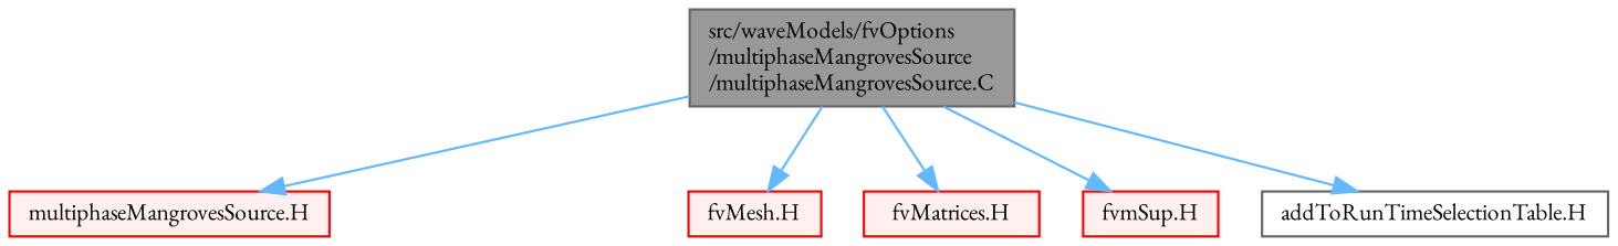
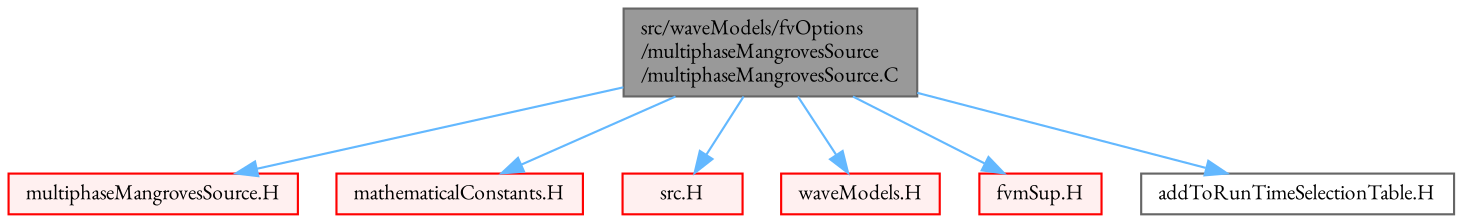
  digraph {
    fontname="EB Garamond"
    node [color=red fillcolor="#FFF0F0" fontname="EB Garamond" fontsize=10 shape=box style=filled]
    edge [color=steelblue1 fontname="EB Garamond" fontsize=10 labelfontname=Helvetica labelfontsize=10 style=solid]
    n1 [color=gray40 fillcolor=grey60 fontcolor=black height=0.2 label="src/waveModels/fvOptions\l/multiphaseMangrovesSource\l/multiphaseMangrovesSource.C" width=0.4]
    n2 [height=0.2 label="multiphaseMangrovesSource.H" width=0.4]
-   n4 [height=0.2 label="fvMesh.H" width=0.4]
-   n5 [height=0.2 label="fvMatrices.H" width=0.4]
+   n3 [height=0.2 label="mathematicalConstants.H" width=0.4]
+   n4 [height=0.2 label="src.H" width=0.4]
+   n5 [height=0.2 label="waveModels.H" width=0.4]
    n6 [height=0.2 label="fvmSup.H" width=0.4]
    n7 [color=grey40 fillcolor=white height=0.2 label="addToRunTimeSelectionTable.H" width=0.4]
    n1 -> n2
+   n1 -> n3
    n1 -> n4
    n1 -> n5
    n1 -> n6
    n1 -> n7
  }
